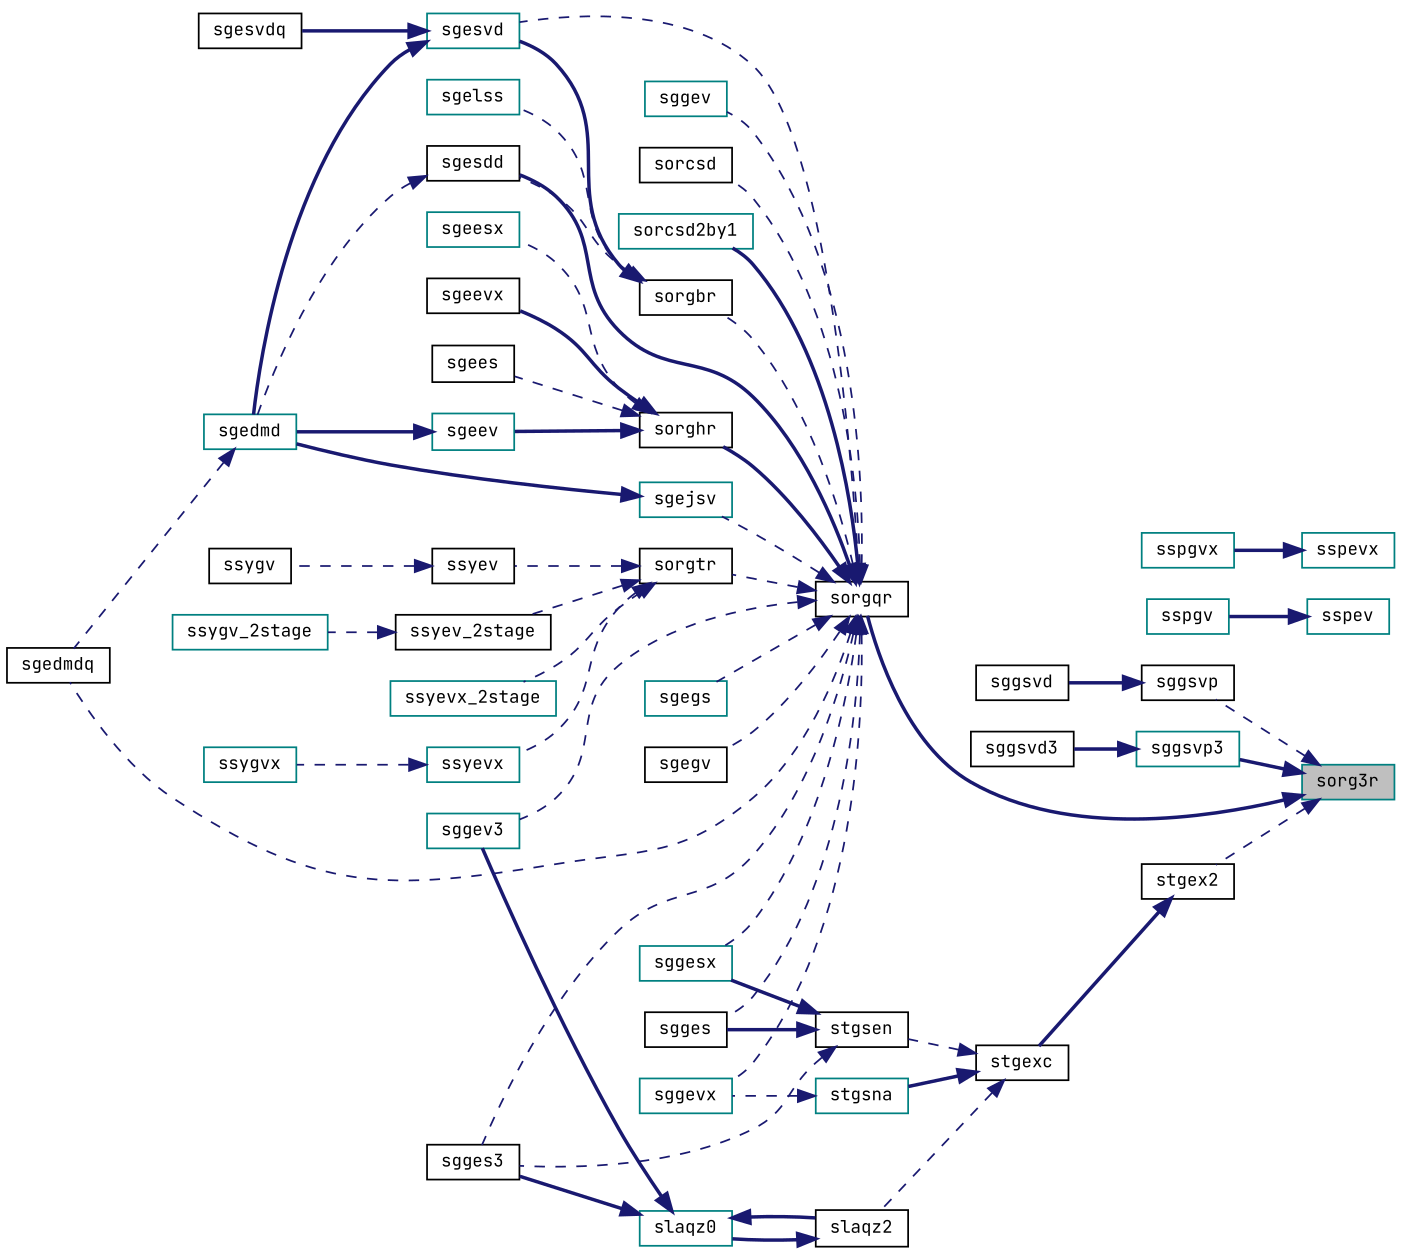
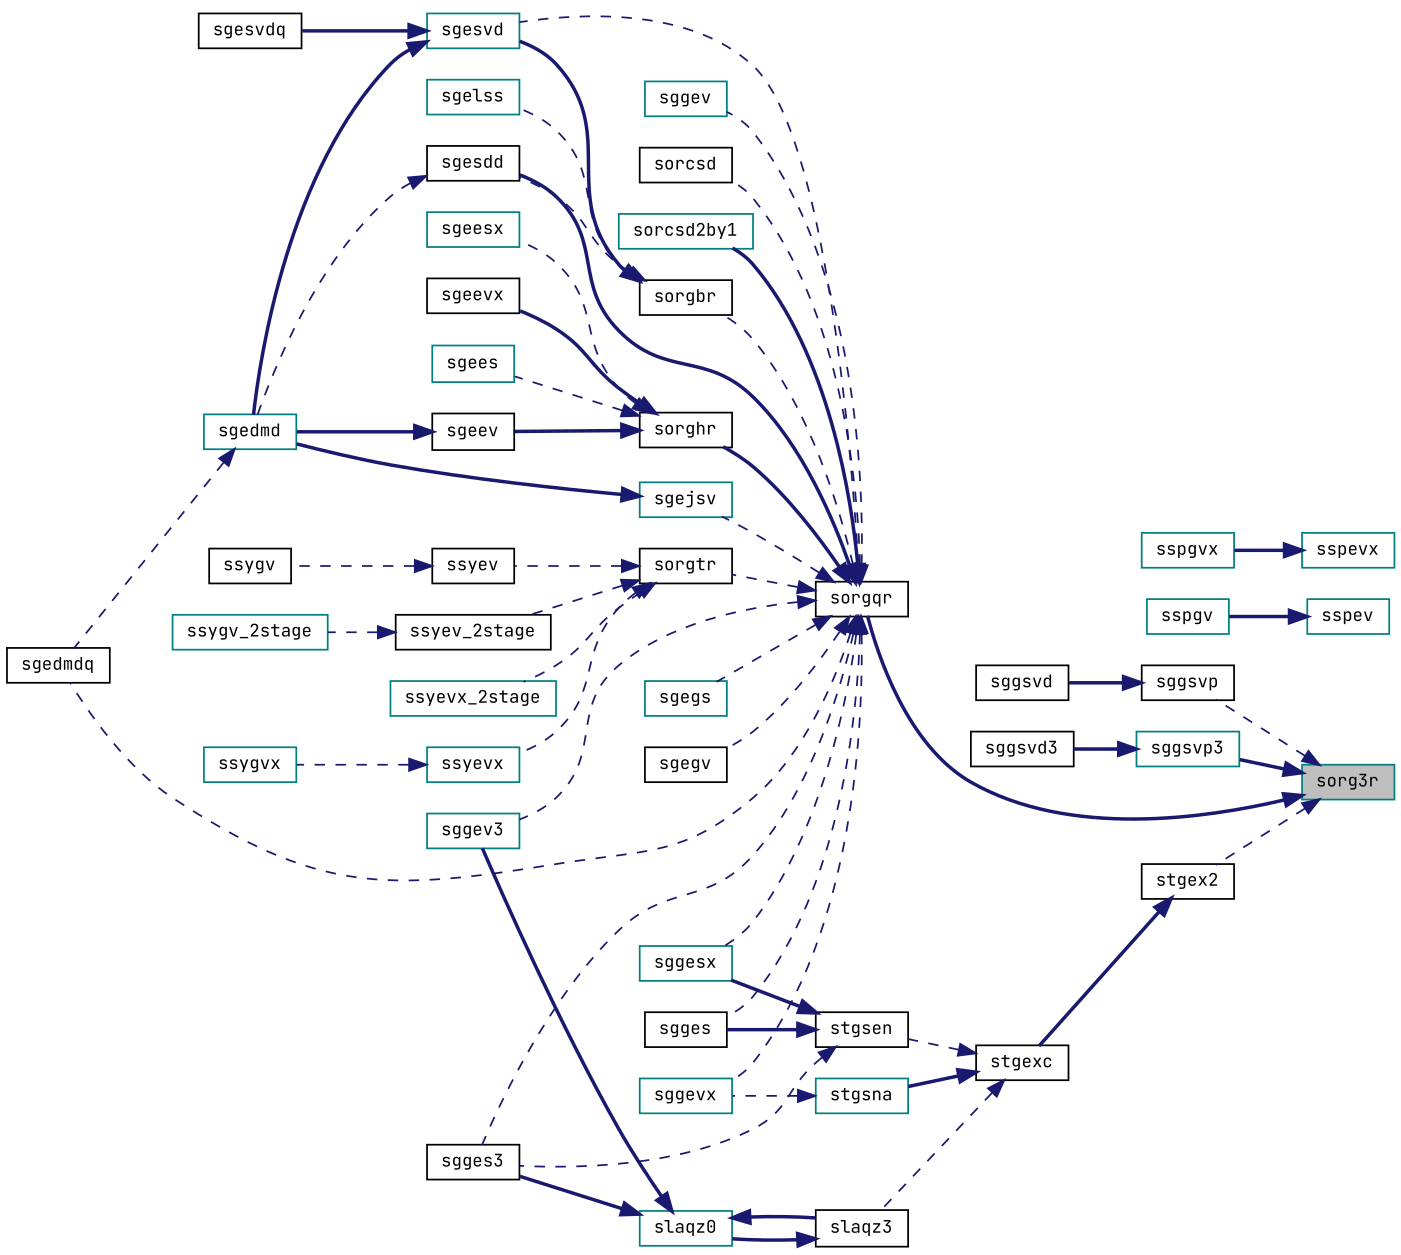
  digraph {
    fontname="JetBrains Mono"
    rankdir=RL
    node [color=teal fillcolor=white fontname="JetBrains Mono" fontsize=10 shape=record style=filled]
    edge [color=midnightblue dir=back fontname="JetBrains Mono" fontsize=10 labelfontname=Helvetica labelfontsize=10 style=dashed]
    n1 [fillcolor=grey75 fontcolor=black height=0.2 label=sorg3r width=0.4]
    n2 [color=black height=0.2 label=sggsvp width=0.4]
    n3 [height=0.2 label=sggsvp3 width=0.4]
    n4 [color=black height=0.2 label=sorgqr width=0.4]
    n5 [color=black height=0.2 label=stgex2 width=0.4]
    n6 [color=black height=0.2 label=sggsvd width=0.4]
    n7 [color=black height=0.2 label=sggsvd3 width=0.4]
    n8 [color=black height=0.2 label=sgedmdq width=0.4]
    n9 [height=0.2 label=sgegs width=0.4]
    n10 [color=black height=0.2 label=sgegv width=0.4]
    n11 [height=0.2 label=sgejsv width=0.4]
    n12 [color=black height=0.2 label=sgesdd width=0.4]
    n13 [height=0.2 label=sgesvd width=0.4]
    n14 [color=black height=0.2 label=sgges width=0.4]
    n15 [color=black height=0.2 label=sgges3 width=0.4]
    n16 [height=0.2 label=sggesx width=0.4]
    n17 [height=0.2 label=sggev width=0.4]
    n18 [height=0.2 label=sggev3 width=0.4]
    n19 [height=0.2 label=sggevx width=0.4]
    n20 [color=black height=0.2 label=sorcsd width=0.4]
    n21 [height=0.2 label=sorcsd2by1 width=0.4]
    n22 [color=black height=0.2 label=sorgbr width=0.4]
    n23 [color=black height=0.2 label=sorghr width=0.4]
    n24 [color=black height=0.2 label=sorgtr width=0.4]
    n25 [color=black height=0.2 label=stgexc width=0.4]
    n26 [height=0.2 label=sspev width=0.4]
    n27 [height=0.2 label=sspgv width=0.4]
    n28 [height=0.2 label=sspevx width=0.4]
    n29 [height=0.2 label=sspgvx width=0.4]
    n30 [height=0.2 label=sgedmd width=0.4]
    n31 [color=black height=0.2 label=sgesvdq width=0.4]
    n32 [height=0.2 label=sgelss width=0.4]
-   n33 [color=black height=0.2 label=sgees width=0.4]
+   n33 [height=0.2 label=sgees width=0.4]
    n34 [height=0.2 label=sgeesx width=0.4]
-   n35 [height=0.2 label=sgeev width=0.4]
+   n35 [color=black height=0.2 label=sgeev width=0.4]
    n36 [color=black height=0.2 label=sgeevx width=0.4]
    n37 [color=black height=0.2 label=ssyev width=0.4]
    n38 [color=black height=0.2 label=ssyev_2stage width=0.4]
    n39 [height=0.2 label=ssyevx width=0.4]
    n40 [height=0.2 label=ssyevx_2stage width=0.4]
    n41 [color=black height=0.2 label=ssygv width=0.4]
    n42 [height=0.2 label=ssygv_2stage width=0.4]
    n43 [height=0.2 label=ssygvx width=0.4]
-   n44 [color=black height=0.2 label=slaqz2 width=0.4]
+   n44 [color=black height=0.2 label=slaqz3 width=0.4]
    n45 [color=black height=0.2 label=stgsen width=0.4]
    n46 [height=0.2 label=stgsna width=0.4]
    n47 [height=0.2 label=slaqz0 width=0.4]
    n1 -> n2
    n1 -> n3 [style=bold]
    n1 -> n4 [style=bold]
    n1 -> n5
    n2 -> n6 [style=bold]
    n3 -> n7 [style=bold]
    n4 -> n8
    n4 -> n9
    n4 -> n10
    n4 -> n11
    n4 -> n12 [style=bold]
    n4 -> n13
    n4 -> n14
    n4 -> n15
    n4 -> n16
    n4 -> n17
    n4 -> n18
    n4 -> n19
    n4 -> n20
    n4 -> n21 [style=bold]
    n4 -> n22
    n4 -> n23 [style=bold]
    n4 -> n24
    n5 -> n25 [style=bold]
    n11 -> n30 [style=bold]
    n12 -> n30
    n13 -> n30 [style=bold]
    n13 -> n31 [style=bold]
    n22 -> n12
    n22 -> n13 [style=bold]
    n22 -> n32
    n23 -> n33
    n23 -> n34
    n23 -> n35 [style=bold]
    n23 -> n36 [style=bold]
    n24 -> n37
    n24 -> n38
    n24 -> n39
    n24 -> n40
    n25 -> n44
    n25 -> n45
    n25 -> n46 [style=bold]
    n26 -> n27 [style=bold]
    n28 -> n29 [style=bold]
    n30 -> n8
    n35 -> n30 [style=bold]
    n37 -> n41
    n38 -> n42
    n39 -> n43
    n44 -> n47 [style=bold]
    n45 -> n14 [style=bold]
    n45 -> n15
    n45 -> n16 [style=bold]
    n46 -> n19
    n47 -> n15 [style=bold]
    n47 -> n18 [style=bold]
    n47 -> n44 [style=bold]
  }
